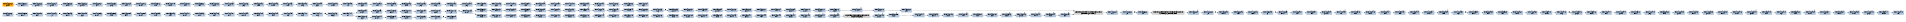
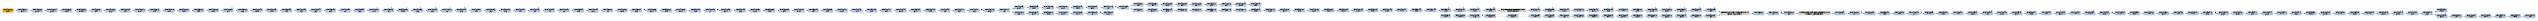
  strict digraph {
    rankdir=LR
    node [color=lightsteelblue fillcolor=lightsteelblue shape=rectangle style=filled]
    edge [color="#000000"]
    n1 [label="0x0042895d\nmovl"]
    n2 [label="0x0042895f\naddl"]
    n3 [label="0x00428965\nleal"]
    n4 [label="0x00428967\nmovl"]
    n5 [label="0x004280d5\nmovl"]
    n6 [label="0x004280db\njmp"]
    n7 [label="0x004280e3\nmovl"]
    n8 [label="0x004280e5\naddl"]
    n9 [label="0x00428409\nmovb"]
    n10 [label="0x0042840b\nmull"]
    n11 [label="0x0042840d\naddl"]
    n12 [label="0x0042840f\nincl"]
    n13 [label="0x0042896c\nsubl"]
    n14 [label="0x00428972\nstosb"]
    n15 [label="0x00428973\nloop"]
    n16 [label="0x00428975\npopa"]
    n17 [label="0x00428410\nincl"]
    n18 [label="0x00428411\nloop"]
    n19 [label="0x00428413\nxchgl"]
    n20 [label="0x004288ff\nmovl"]
    n21 [label="0x00428901\naddl"]
    n22 [label="0x00428907\nleal"]
    n23 [label="0x00428909\npushl"]
    n24 [label="0x0042882f\nmovl"]
    n25 [label="0x00428831\naddl"]
    n26 [label="0x00428837\nleal"]
    n27 [label="0x00428839\nmovl"]
    n28 [label="0x004281b4\nmovl"]
    n29 [label="0x004281b6\nmovl"]
    n30 [label="0x004281b8\nmovl"]
    n31 [label="0x004281ba\naddl"]
    n32 [label="0x0042883d\nmovl"]
    n33 [label="0x00428842\nsubl"]
    n34 [label="0x00428848\nxorl"]
    n35 [label="0x0042884a\nlodsb"]
    n36 [label="0x0042895a\nstosb"]
    n37 [label="0x0042895b\nloop"]
    n38 [label="0x00428178\nmovl"]
    n39 [label="0x0042817a\naddl"]
    n40 [label="0x0042817c\nmovl"]
    n41 [label="0x0042817e\nmovl"]
    n42 [label="0x0042891d\nxorl"]
    n43 [label="0x0042891f\npopl"]
    n44 [label="0x00428922\naddl"]
    n45 [label="0x0042892a\nmovl"]
    n46 [label="0x00428947\naddl"]
    n47 [label="0x0042894d\nleal"]
    n48 [label="0x0042894f\nmovl"]
    n49 [label="0x00428954\nsubl"]
    n50 [label="0x004280bd\nsubb"]
    n51 [label="0x004280bf\njmp"]
    n52 [label="0x004280c2\nclc"]
    n53 [label="0x004280c3\nstosb"]
    n54 [label="0x004280eb\nleal"]
    n55 [label="0x004280ed\nmovl"]
    n56 [label="0x00428099\njmp"]
    n57 [label="0x0042809c\nsubb"]
    n58 [label="0x0042809e\nstc"]
    n59 [label="0x0042809f\njmp"]
    n60 [label="0x00428086\nleal"]
    n61 [label="0x00428088\nmovl"]
    n62 [label="0x0042808a\nxorl"]
    n63 [label="0x0042808c\njmp"]
    n64 [label="0x00428065\npushl"]
    n65 [label="0x00428066\npusha"]
    n66 [label="0x00428067\ncall"]
    n67 [label="0x0042806c\npopl"]
    n68 [label="0x00428819\nmovl"]
    n69 [label="0x0042881b\naddl"]
    n70 [label="0x00428821\nmovl"]
    n71 [label="0x00428823\nxorl"]
    n72 [color=lightgrey fillcolor=orange label="0x00428060\npushl"]
    n73 [label="0x00428061\nmovl"]
    n74 [label="0x00428063\npushl"]
    n75 [label="0x00428064\npushl"]
    n76 [label="0x0042893b\nmovl"]
    n77 [label="0x00428940\npopl"]
    n78 [label="0x00428941\nleave"]
    n79 [label="0x00428942\nret"]
    n80 [label="0x00428407\nxorl"]
    n81 [label="0x00428865\nmovl"]
    n82 [label="0x00428867\naddl"]
    n83 [label="0x0042886d\nleal"]
    n84 [label="0x0042886f\npushl"]
    n85 [label="0x00428401\nmovl"]
    n86 [label="0x00428403\nxorl"]
    n87 [label="0x00428405\nxorl"]
    n88 [label="0x0042888c\nje"]
    n89 [label="0x00428890\nmovl"]
    n90 [label="0x00428892\naddl"]
    n91 [label="0x00428898\ntestl"]
    n92 [label="0x004282a7\nmovl"]
    n93 [label="0x004282a9\naddl"]
    n94 [label="0x004282af\ncall"]
    n95 [color=lightgrey fillcolor=lightgrey label="GETPROCADDRESS_KERNEL32_DLL\nGETPROCADDRESS"]
    n96 [label="0x00428199\naddl"]
    n97 [label="0x0042819f\nleal"]
    n98 [label="0x004281a1\npushl"]
    n99 [label="0x004281a2\nmovl"]
    n100 [label="0x00428870\nmovl"]
    n101 [label="0x00428872\naddl"]
    n102 [label="0x00428878\npushl"]
    n103 [label="0x0042887a\nmovl"]
    n104 [label="0x00428825\nje"]
    n105 [label="0x0042884b\nxorb"]
-   n106 [label="0x0042884d\nsubb"]
    n107 [label="0x00428180\naddl"]
    n108 [label="0x00428186\nmovl"]
    n109 [label="0x0042890c\nmovl"]
    n110 [label="0x0042890e\npushl"]
    n111 [label="0x0042890f\nmovl"]
    n112 [label="0x00428913\nmovl"]
    n113 [label="0x00428078\nsubl"]
    n114 [label="0x0042807e\nmovl"]
    n115 [label="0x00428080\naddl"]
    n116 [label="0x00428197\nmovl"]
    n117 [label="0x00428414\nret"]
    n118 [label="0x004280fd\nmovl"]
    n119 [label="0x00428815\njmp"]
    n120 [label="0x004280ff\naddl"]
    n121 [label="0x0042818d\nmovl"]
    n122 [label="0x0042818f\naddl"]
    n123 [label="0x00428195\nmovl"]
    n124 [label="0x0042815f\nmovl"]
    n125 [label="0x00428161\naddl"]
    n126 [label="0x00428167\nmovl"]
    n127 [label="0x00428169\naddl"]
    n128 [color=lightgrey fillcolor=lightgrey label="LOADLIBRARYA_KERNEL32_DLL\nLOADLIBRARYA"]
    n129 [label="0x004281ac\nmovl"]
    n130 [label="0x004281ae\naddl"]
    n131 [label="0x00428173\naddl"]
    n132 [label="0x00428175\naddl"]
    n133 [label="0x00428884\norl"]
    n134 [label="0x00428886\nje"]
    n135 [label="0x004280d2\nincl"]
    n136 [label="0x004280d3\njs"]
    n137 [label="0x0042887c\naddl"]
    n138 [label="0x00428882\ncall"]
    n139 [label="0x004282a5\npushl"]
    n140 [label="0x004282a6\npushl"]
    n141 [label="0x00428857\naddl"]
    n142 [label="0x0042885d\nleal"]
    n143 [label="0x0042885f\npushl"]
    n144 [label="0x00428860\nret"]
    n145 [label="0x00428852\nstosb"]
    n146 [label="0x00428853\nloop"]
    n147 [label="0x00428855\nmovl"]
    n148 [label="0x0042884f\nrolb"]
    n149 [label="0x00428934\nmovl"]
    n150 [label="0x0042891a\npushl"]
    n151 [label="0x00428109\naddl"]
    n152 [label="0x0042810f\ntestl"]
    n153 [label="0x00428115\nje"]
    n154 [label="0x00428092\nlodsb"]
    n155 [label="0x00428093\nsubb"]
    n156 [label="0x00428095\nrolb"]
    n157 [label="0x00428105\nmovl"]
    n158 [label="0x00428107\nmovl"]
    n159 [label="0x0042806d\nsubl"]
    n160 [label="0x00428073\nmovl"]
    n161 [label="0x004281a4\naddl"]
    n162 [label="0x004281aa\ncall"]
    n163 [label="0x004280c4\nloop"]
+   n164 [label="0x004280c6\nmovl"]
    n165 [label="0x004280c8\naddl"]
    n166 [label="0x004280ce\nmovl"]
    n167 [label="0x00428171\nmovl"]
    n168 [label="0x004280bc\nstc"]
    n169 [label="0x0042897f\njmp"]
    n170 [label="0x00428982\naddb"]
    n171 [label="0x0042890b\npushl"]
    n172 [label="0x0042816c\naddl"]
    n173 [color=lightgrey fillcolor=lightgrey label="ISDEBUGGERPRESENT_KERNEL32_DLL\nISDEBUGGERPRESENT"]
    n174 [label="0x0042888a\norl"]
    n175 [label="0x0042883b\nleal"]
    n176 [label="0x004280b7\nrolb"]
    n177 [label="0x004280ba\nclc"]
    n178 [label="0x004280bb\nclc"]
    n179 [label="0x00428976\npushl"]
    n180 [label="0x00428977\nxorl"]
    n181 [label="0x00428888\ncall"]
    n182 [label="0x00428931\nroll"]
    n183 [label="0x0042897c\nmovl"]
    n184 [label="0x004281c0\nleal"]
    n185 [label="0x004281c2\ncall"]
    n186 [label="0x004280f8\ncall"]
    n187 [label="0x004280b3\njmp"]
    n188 [label="0x004280b6\nnop"]
    n189 [label="0x00428188\naddl"]
    n190 [label="0x0042818b\nmovl"]
    n191 [label="0x00428098\nnop"]
    n192 [label="0x00428945\nmovl"]
    n193 [label="0x0042890a\nret"]
    n194 [label="0x00428943\nxorb"]
    n195 [label="0x0042889e\nje"]
    n196 [label="0x004280ad\njmp"]
    n197 [label="0x004280b0\nrolb"]
    n198 [label="0x004280a5\nclc"]
    n199 [label="0x004280a6\naddb"]
    n200 [label="0x004280a8\njmp"]
    n201 [label="0x004280ab\nnop"]
    n202 [label="0x004280ac\nnop"]
    n203 [label="0x004280f2\nsubl"]
    n204 [label="0x004280a2\nrorb"]
    n205 [label="0x00428979\npushl"]
    n1 -> n2
    n2 -> n3
    n3 -> n4
    n4 -> n13
    n5 -> n6
    n6 -> n7
    n7 -> n8
    n8 -> n54
    n9 -> n10
    n10 -> n11
    n11 -> n12
    n12 -> n17
    n13 -> n14
    n14 -> n15
    n15 -> n16 [label=F]
    n16 -> n179
    n17 -> n18
    n18 -> n19 [label=F]
    n19 -> n117
    n20 -> n21
    n21 -> n22
    n22 -> n23
    n23 -> n193
    n25 -> n26
    n26 -> n27
    n27 -> n175
    n28 -> n29
    n29 -> n30
    n30 -> n31
    n31 -> n184
    n32 -> n33
    n33 -> n34
    n34 -> n35
    n35 -> n105
    n36 -> n37
    n37 -> n1 [label=F]
    n38 -> n39
    n39 -> n40
    n40 -> n41
    n41 -> n107
    n42 -> n43
    n43 -> n44
-   n44 -> n45
+   n43 -> n45
    n45 -> n182
    n46 -> n47
    n47 -> n48
    n48 -> n49
    n49 -> n36
    n50 -> n51
    n51 -> n52
    n52 -> n53
    n53 -> n163
    n54 -> n55
    n55 -> n203
    n56 -> n57
    n57 -> n58
    n58 -> n59
    n59 -> n204
    n60 -> n61
    n61 -> n62
    n62 -> n63
    n63 -> n154
    n64 -> n65
    n65 -> n66
    n66 -> n67
    n67 -> n159
    n68 -> n69
    n69 -> n70
    n70 -> n71
    n71 -> n104
    n72 -> n73
    n73 -> n74
    n74 -> n75
    n75 -> n64
    n76 -> n77
    n77 -> n78
    n78 -> n79
    n80 -> n9
    n81 -> n82
    n82 -> n83
    n83 -> n84
    n84 -> n100
    n85 -> n86
    n86 -> n87
    n87 -> n80
    n88 -> n89 [label=T]
    n89 -> n90
    n90 -> n91
    n91 -> n195
    n92 -> n93
    n93 -> n94
    n94 -> n95
    n95 -> n133
    n96 -> n97
    n97 -> n98
    n98 -> n99
    n99 -> n161
    n100 -> n101
    n101 -> n102
    n102 -> n103
    n103 -> n137
    n104 -> n24 [label=T]
-   n105 -> n106
-   n106 -> n148
    n107 -> n108
    n108 -> n189
    n109 -> n110
    n110 -> n111
    n111 -> n112
    n112 -> n150
    n113 -> n114
    n114 -> n115
    n115 -> n60
    n116 -> n96
    n117 -> n118
    n117 -> n119
    n118 -> n120
    n119 -> n68
    n120 -> n157
    n121 -> n122
    n122 -> n123
    n123 -> n116
    n124 -> n25
    n124 -> n125
    n125 -> n126
    n126 -> n127
    n127 -> n172
    n128 -> n129
    n129 -> n130
    n130 -> n28
    n131 -> n132
    n132 -> n38
    n133 -> n134
    n134 -> n181 [label=F]
    n135 -> n136
    n136 -> n5 [label=F]
    n137 -> n138
    n138 -> n95
    n139 -> n140
    n140 -> n92
    n141 -> n142
    n142 -> n143
    n143 -> n144
    n144 -> n81
    n145 -> n146
    n146 -> n147 [label=T]
    n147 -> n141
    n148 -> n145
    n149 -> n76
    n150 -> n42
    n151 -> n152
    n152 -> n153
    n153 -> n124 [label=T]
    n154 -> n155
    n155 -> n156
    n156 -> n191
    n157 -> n158
    n158 -> n151
    n159 -> n160
    n160 -> n113
    n161 -> n162
    n162 -> n128
+   n163 -> n164 [label=F]
+   n164 -> n165
    n165 -> n166
    n166 -> n135
    n167 -> n131
    n168 -> n50
    n169 -> n170
    n170 -> n171
    n171 -> n109
    n172 -> n167
    n173 -> n174
    n174 -> n88
    n175 -> n32
    n176 -> n177
    n177 -> n178
    n178 -> n168
    n179 -> n180
    n180 -> n205
    n181 -> n173
    n182 -> n149
    n183 -> n169
    n184 -> n185
    n185 -> n139
    n186 -> n85
    n187 -> n188
    n188 -> n176
    n189 -> n190
    n190 -> n121
    n191 -> n56
    n192 -> n46
    n193 -> n194
    n194 -> n192
    n195 -> n20 [label=T]
    n196 -> n197
    n197 -> n187
    n198 -> n199
    n199 -> n200
    n200 -> n201
    n201 -> n202
    n202 -> n196
    n203 -> n186
    n204 -> n198
    n205 -> n183
  }
